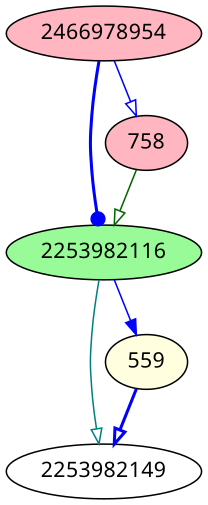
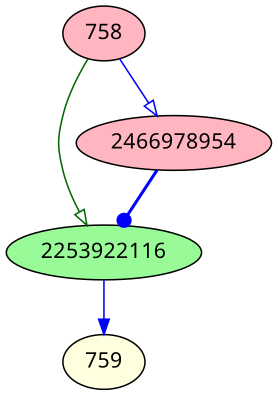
  strict digraph {
    fontname="Noto Sans"
    node [fillcolor=lightpink fontname="Noto Sans" style=filled]
    edge [arrowhead=onormal color=blue fontname="Noto Sans" style=solid]
-   2253982116 [fillcolor=palegreen]
-   2253982149 [fillcolor=white]
-   759 [fillcolor=lightyellow label=559]
+   2253982116 [fillcolor=palegreen label=2253922116]
+   759 [fillcolor=lightyellow]
    2466978954
    758
-   2253982116 -> 2253982149 [color=teal]
    2253982116 -> 759 [arrowhead=normal]
-   759 -> 2253982149 [style=bold]
    2466978954 -> 2253982116 [arrowhead=dot style=bold]
-   2466978954 -> 758
+   758 -> 2466978954
    758 -> 2253982116 [color=darkgreen]
  }
